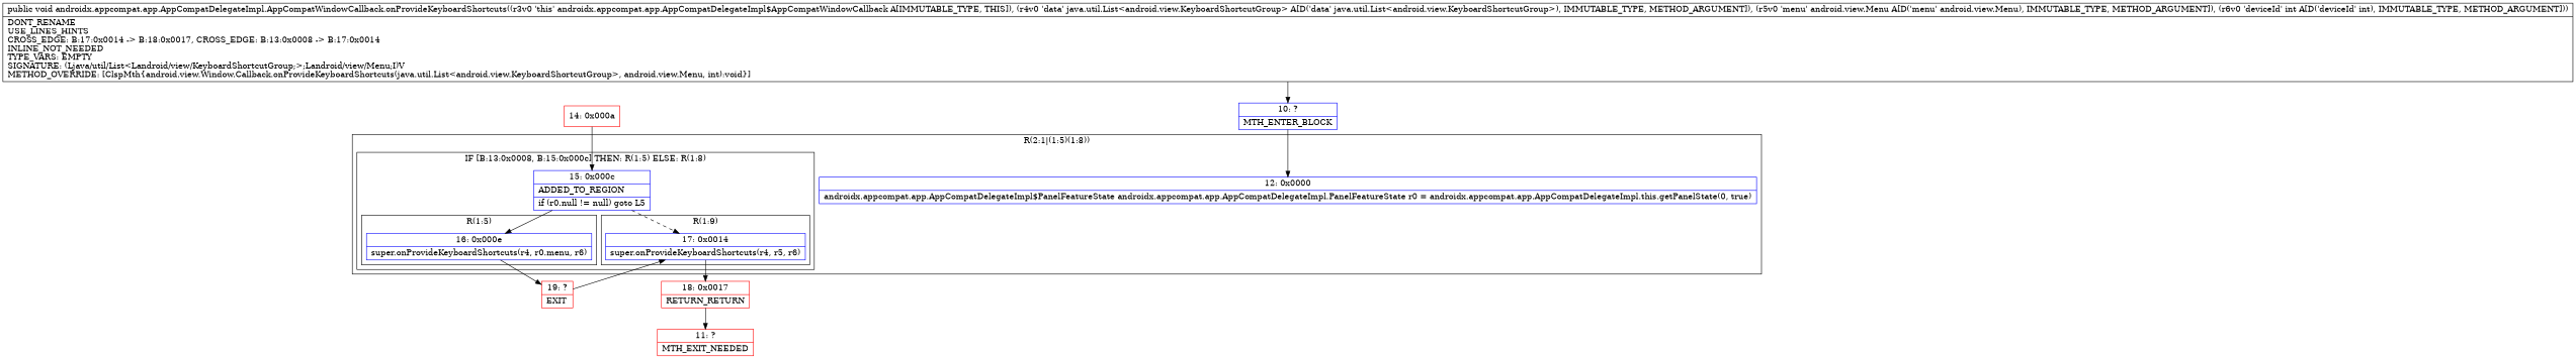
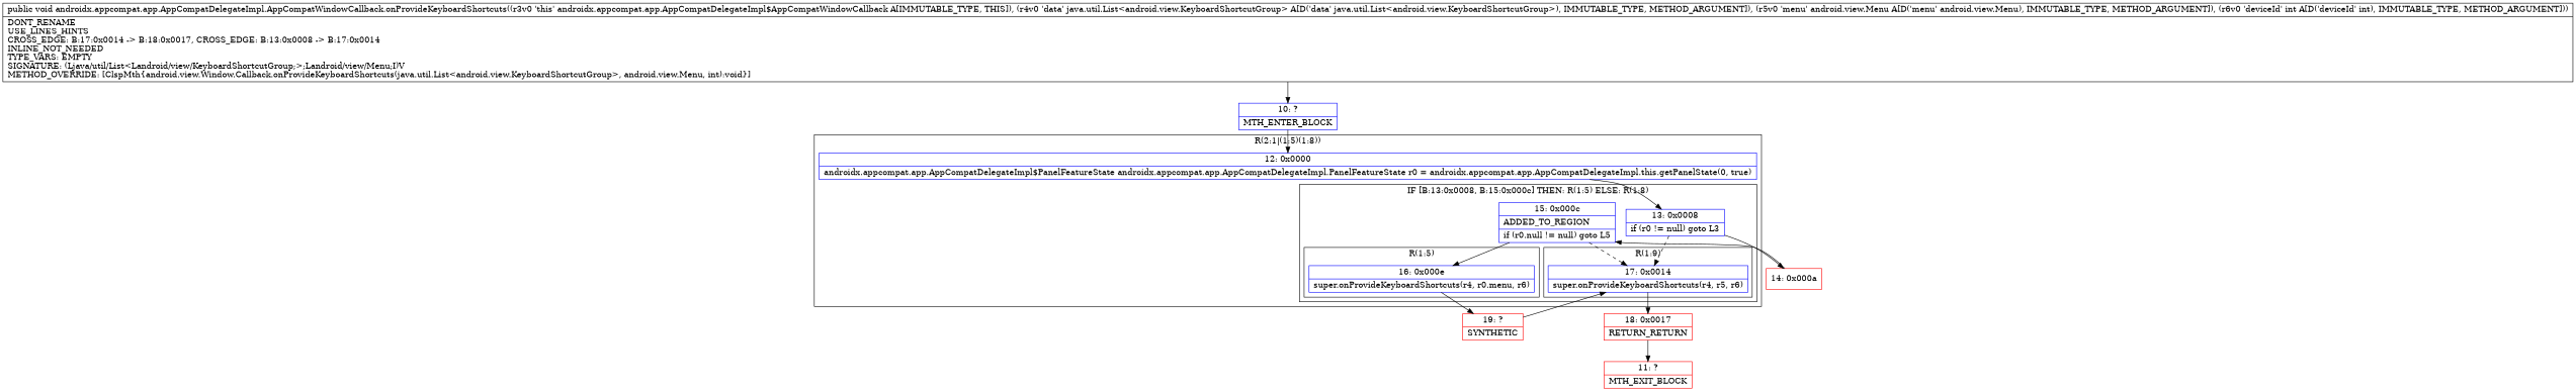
  digraph {
    node [color=blue shape=record]
    n1 [label="{16\:\ 0x000e|super.onProvideKeyboardShortcuts(r4, r0.menu, r6)\l}"]
    n2 [label="{17\:\ 0x0014|super.onProvideKeyboardShortcuts(r4, r5, r6)\l}"]
+   n3 [label="{13\:\ 0x0008|if (r0 != null) goto L3\l}"]
    n4 [label="{15\:\ 0x000c|ADDED_TO_REGION\l|if (r0.null != null) goto L5\l}"]
    n5 [label="{12\:\ 0x0000|androidx.appcompat.app.AppCompatDelegateImpl$PanelFeatureState androidx.appcompat.app.AppCompatDelegateImpl.PanelFeatureState r0 = androidx.appcompat.app.AppCompatDelegateImpl.this.getPanelState(0, true)\l}"]
-   n6 [color=red label="{19\:\ ?|EXIT\l}"]
+   n6 [color=red label="{19\:\ ?|SYNTHETIC\l}"]
    n7 [color=red label="{18\:\ 0x0017|RETURN_RETURN\l}"]
    n8 [color=red label="{14\:\ 0x000a}"]
-   n9 [color=red label="{11\:\ ?|MTH_EXIT_NEEDED\l}"]
+   n9 [color=red label="{11\:\ ?|MTH_EXIT_BLOCK\l}"]
    n10 [label="{10\:\ ?|MTH_ENTER_BLOCK\l}"]
    n11 [label="{public void androidx.appcompat.app.AppCompatDelegateImpl.AppCompatWindowCallback.onProvideKeyboardShortcuts((r3v0 'this' androidx.appcompat.app.AppCompatDelegateImpl$AppCompatWindowCallback A[IMMUTABLE_TYPE, THIS]), (r4v0 'data' java.util.List\<android.view.KeyboardShortcutGroup\> A[D('data' java.util.List\<android.view.KeyboardShortcutGroup\>), IMMUTABLE_TYPE, METHOD_ARGUMENT]), (r5v0 'menu' android.view.Menu A[D('menu' android.view.Menu), IMMUTABLE_TYPE, METHOD_ARGUMENT]), (r6v0 'deviceId' int A[D('deviceId' int), IMMUTABLE_TYPE, METHOD_ARGUMENT]))  | DONT_RENAME\lUSE_LINES_HINTS\lCROSS_EDGE: B:17:0x0014 \-\> B:18:0x0017, CROSS_EDGE: B:13:0x0008 \-\> B:17:0x0014\lINLINE_NOT_NEEDED\lTYPE_VARS: EMPTY\lSIGNATURE: (Ljava\/util\/List\<Landroid\/view\/KeyboardShortcutGroup;\>;Landroid\/view\/Menu;I)V\lMETHOD_OVERRIDE: [ClspMth\{android.view.Window.Callback.onProvideKeyboardShortcuts(java.util.List\<android.view.KeyboardShortcutGroup\>, android.view.Menu, int):void\}]\l}" color=""]
    subgraph cluster_1 {
      label="R(2:1|(1:5)(1:8))"
      n5
      subgraph cluster_2 {
        label="IF [B:13:0x0008, B:15:0x000c] THEN: R(1:5) ELSE: R(1:8)"
+       n3
        n4
        subgraph cluster_3 {
          label="R(1:5)"
          n1
        }
        subgraph cluster_4 {
          label="R(1:9)"
          n2
        }
      }
    }
    n1 -> n6
    n2 -> n7
+   n3 -> n2 [style=dashed]
+   n3 -> n8
    n4 -> n1
    n4 -> n2 [style=dashed]
+   n5 -> n3
    n6 -> n2
    n7 -> n9
    n8 -> n4
    n10 -> n5
    n11 -> n10
  }
